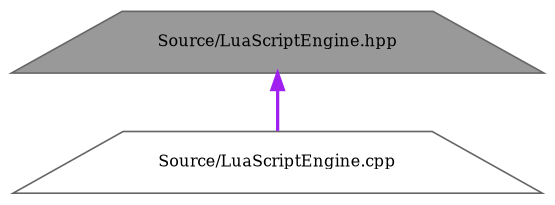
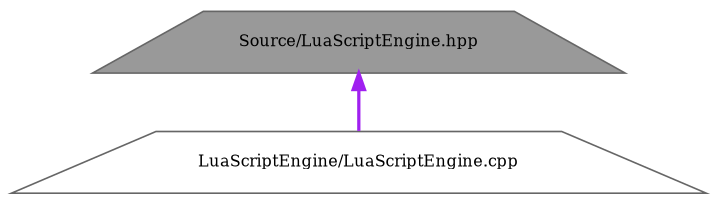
  digraph {
    fontname="DejaVu Serif"
    node [fontname="DejaVu Serif" fontsize=10 shape=trapezium style=filled]
    n1 [color=gray40 fillcolor=grey60 fontcolor=black height=0.2 label="Source/LuaScriptEngine.hpp" width=0.4]
-   n2 [color=grey40 fillcolor=white height=0.2 label="Source/LuaScriptEngine.cpp" width=0.4]
+   n2 [color=grey40 fillcolor=white height=0.2 label="LuaScriptEngine/LuaScriptEngine.cpp" width=0.4]
    n1 -> n2 [color=purple dir=back fontname="DejaVu Serif" fontsize=10 labelfontname=Helvetica labelfontsize=10 style=bold]
  }
